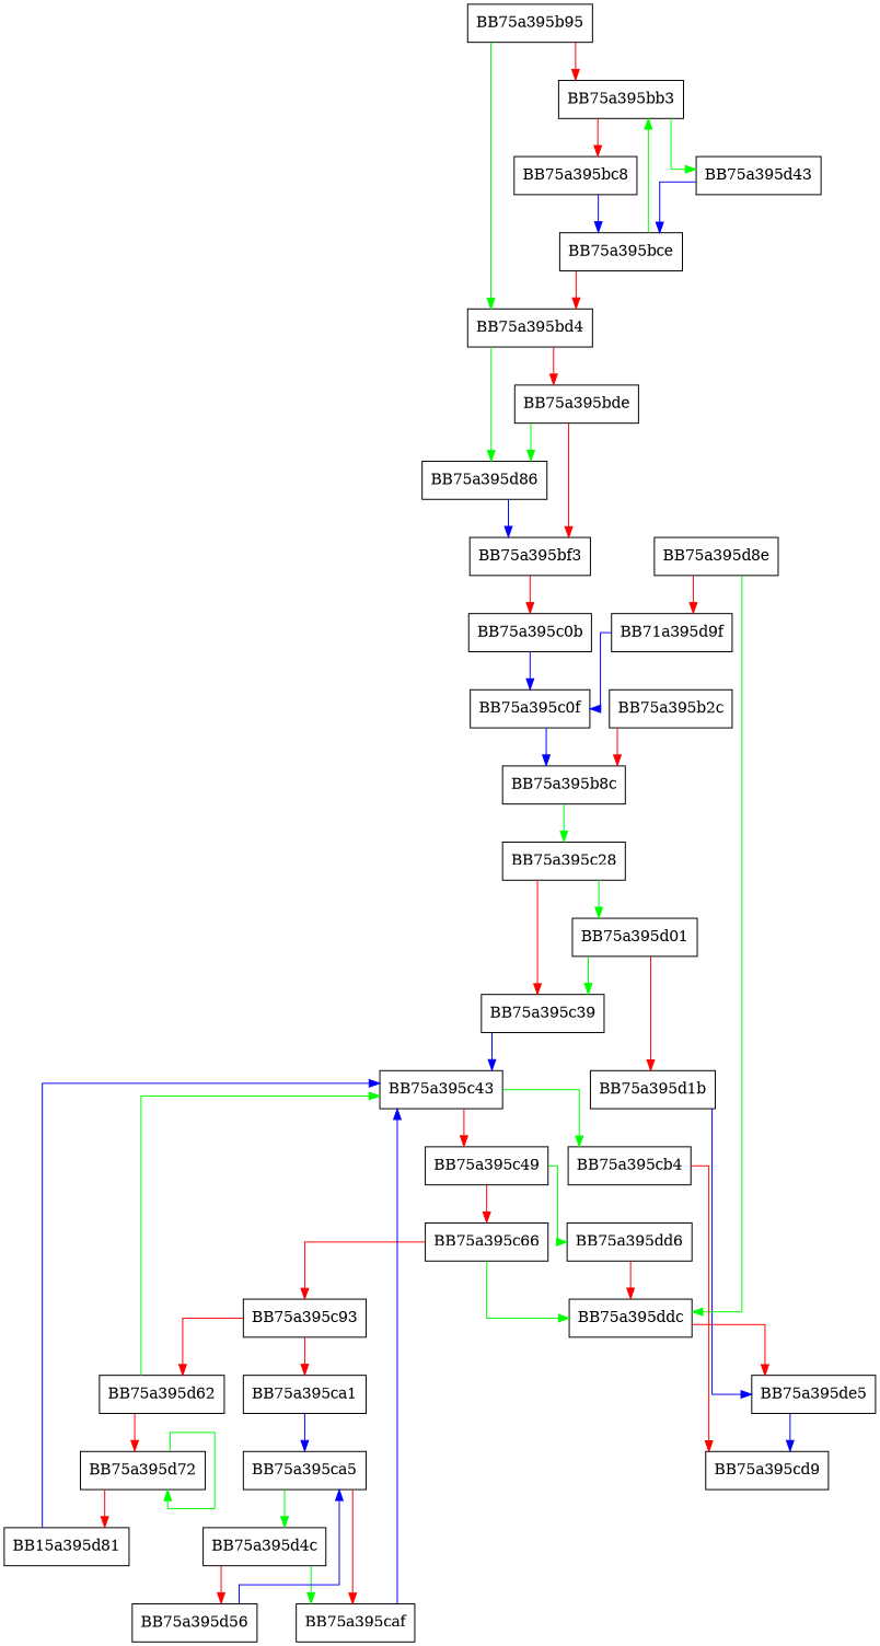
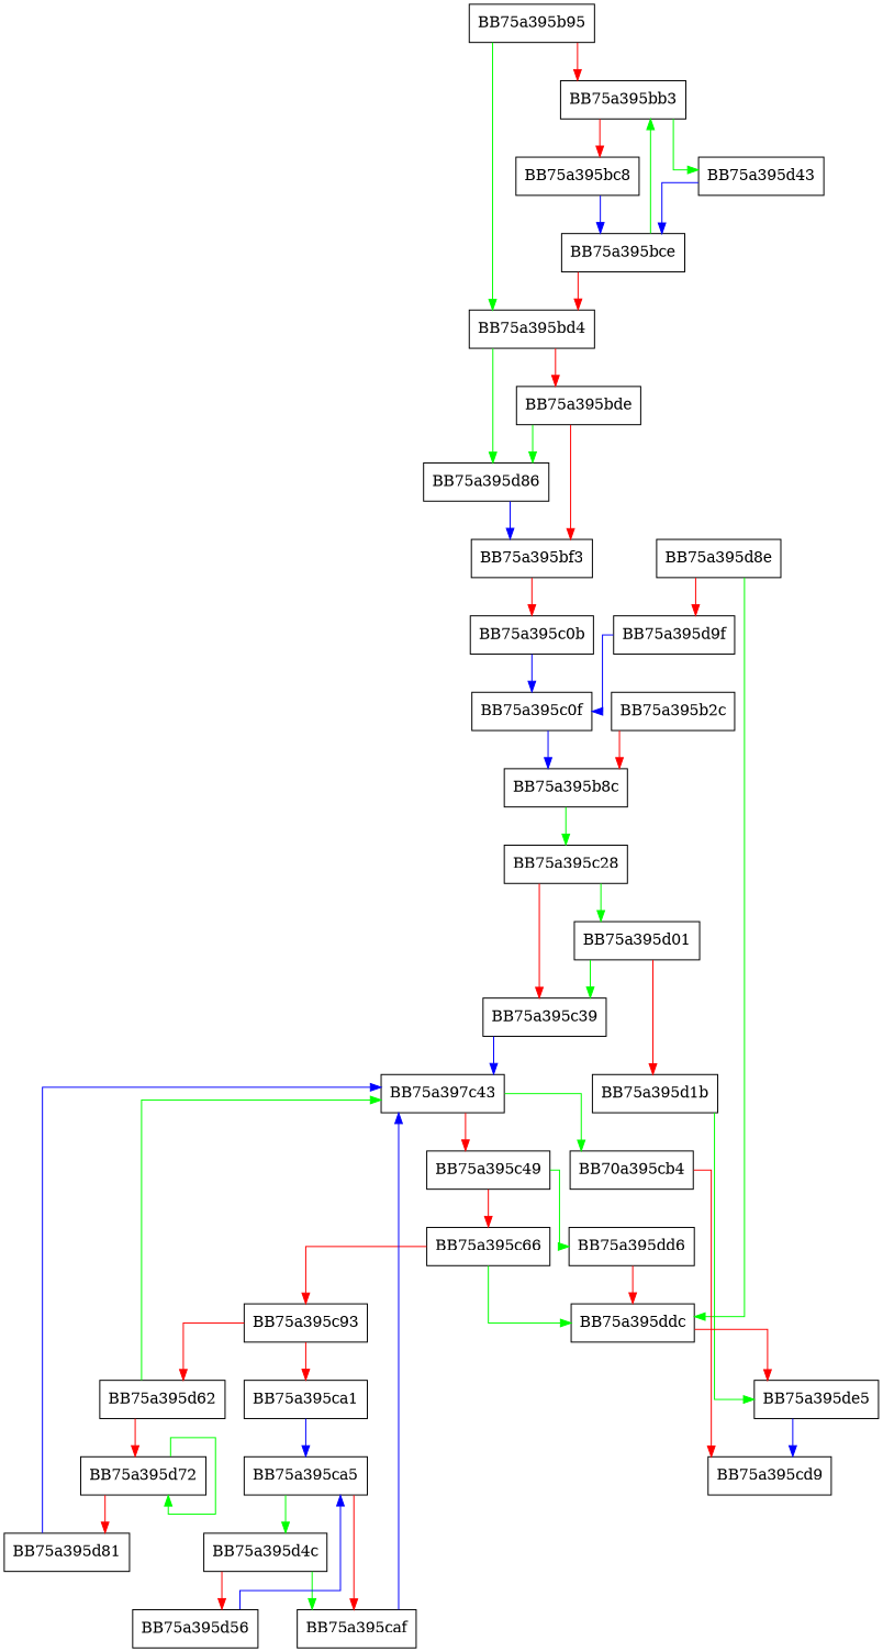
  digraph {
    fontname="DejaVu Serif"
    splines=ortho
    node [fontname="DejaVu Serif" shape=box]
    edge [color=red fontname="DejaVu Serif"]
    BB75a395b2c
    BB75a395b8c
    BB75a395c28
    BB75a395d01
    BB75a395c39
    BB75a395b95
    BB75a395bd4
    BB75a395bb3
    BB75a395d1b
-   BB75a395c43
+   BB75a395c43 [label=BB75a397c43]
    BB75a395d86
    BB75a395bde
    BB75a395d43
    BB75a395bc8
    BB75a395bf3
    BB75a395bce
    BB75a395c0b
    BB75a395d8e
    BB75a395ddc
-   BB75a395d9f [label=BB71a395d9f]
+   BB75a395d9f
    BB75a395c0f
    BB75a395de5
-   BB75a395cb4
+   BB75a395cb4 [label=BB70a395cb4]
    BB75a395c49
    BB75a395cd9
    BB75a395dd6
    BB75a395c66
    BB75a395c93
    BB75a395d62
    BB75a395ca1
    BB75a395d72
    BB75a395ca5
-   BB75a395d81 [label=BB15a395d81]
+   BB75a395d81
    BB75a395d4c
    BB75a395caf
    BB75a395d56
    BB75a395b2c -> BB75a395b8c
    BB75a395b8c -> BB75a395c28 [color=green]
    BB75a395c28 -> BB75a395d01 [color=green]
    BB75a395c28 -> BB75a395c39
    BB75a395d01 -> BB75a395c39 [color=green]
    BB75a395d01 -> BB75a395d1b
    BB75a395c39 -> BB75a395c43 [color=blue]
    BB75a395b95 -> BB75a395bd4 [color=green]
    BB75a395b95 -> BB75a395bb3
    BB75a395bd4 -> BB75a395d86 [color=green]
    BB75a395bd4 -> BB75a395bde
    BB75a395bb3 -> BB75a395d43 [color=green]
    BB75a395bb3 -> BB75a395bc8
-   BB75a395d1b -> BB75a395de5 [color=blue]
+   BB75a395d1b -> BB75a395de5 [color=green]
    BB75a395c43 -> BB75a395cb4 [color=green]
    BB75a395c43 -> BB75a395c49
    BB75a395d86 -> BB75a395bf3 [color=blue]
    BB75a395bde -> BB75a395d86 [color=green]
    BB75a395bde -> BB75a395bf3
    BB75a395d43 -> BB75a395bce [color=blue]
    BB75a395bc8 -> BB75a395bce [color=blue]
    BB75a395bf3 -> BB75a395c0b
    BB75a395bce -> BB75a395bd4
    BB75a395bce -> BB75a395bb3 [color=green]
    BB75a395c0b -> BB75a395c0f [color=blue]
    BB75a395d8e -> BB75a395ddc [color=green]
    BB75a395d8e -> BB75a395d9f
    BB75a395ddc -> BB75a395de5
    BB75a395d9f -> BB75a395c0f [color=blue]
    BB75a395c0f -> BB75a395b8c [color=blue]
    BB75a395de5 -> BB75a395cd9 [color=blue]
    BB75a395cb4 -> BB75a395cd9
    BB75a395c49 -> BB75a395dd6 [color=green]
    BB75a395c49 -> BB75a395c66
    BB75a395dd6 -> BB75a395ddc
    BB75a395c66 -> BB75a395ddc [color=green]
    BB75a395c66 -> BB75a395c93
    BB75a395c93 -> BB75a395d62
    BB75a395c93 -> BB75a395ca1
    BB75a395d62 -> BB75a395c43 [color=green]
    BB75a395d62 -> BB75a395d72
    BB75a395ca1 -> BB75a395ca5 [color=blue]
    BB75a395d72 -> BB75a395d72 [color=green]
    BB75a395d72 -> BB75a395d81
    BB75a395ca5 -> BB75a395d4c [color=green]
    BB75a395ca5 -> BB75a395caf
    BB75a395d81 -> BB75a395c43 [color=blue]
    BB75a395d4c -> BB75a395caf [color=green]
    BB75a395d4c -> BB75a395d56
    BB75a395caf -> BB75a395c43 [color=blue]
    BB75a395d56 -> BB75a395ca5 [color=blue]
  }
